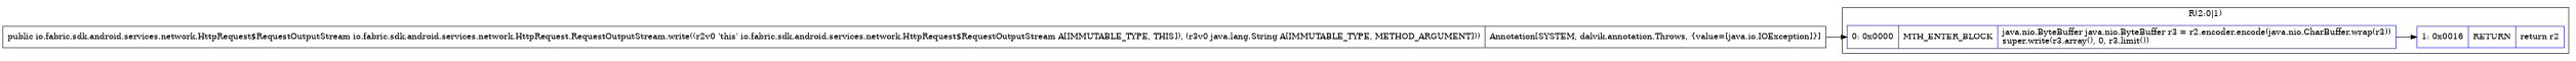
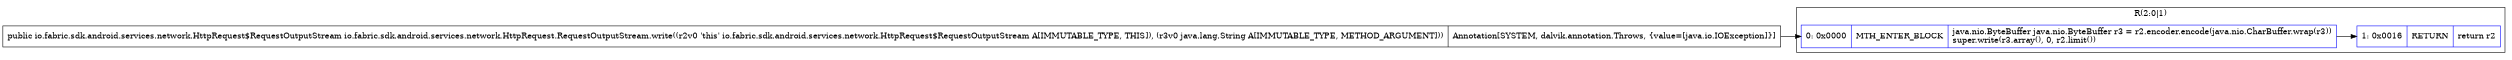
  digraph {
    rankdir=LR
    node [color=blue shape=record]
-   n1 [label="{0\:\ 0x0000|MTH_ENTER_BLOCK\l|java.nio.ByteBuffer java.nio.ByteBuffer r3 = r2.encoder.encode(java.nio.CharBuffer.wrap(r3))\lsuper.write(r3.array(), 0, r3.limit())\l}"]
+   n1 [label="{0\:\ 0x0000|MTH_ENTER_BLOCK\l|java.nio.ByteBuffer java.nio.ByteBuffer r3 = r2.encoder.encode(java.nio.CharBuffer.wrap(r3))\lsuper.write(r3.array(), 0, r2.limit())\l}"]
    n2 [label="{1\:\ 0x0016|RETURN\l|return r2\l}"]
    n3 [label="{public io.fabric.sdk.android.services.network.HttpRequest$RequestOutputStream io.fabric.sdk.android.services.network.HttpRequest.RequestOutputStream.write((r2v0 'this' io.fabric.sdk.android.services.network.HttpRequest$RequestOutputStream A[IMMUTABLE_TYPE, THIS]), (r3v0 java.lang.String A[IMMUTABLE_TYPE, METHOD_ARGUMENT]))  | Annotation[SYSTEM, dalvik.annotation.Throws, \{value=[java.io.IOException]\}]\l}" color=""]
    subgraph cluster_1 {
      label="R(2:0|1)"
      n1
      n2
    }
    n1 -> n2
    n3 -> n1
  }
